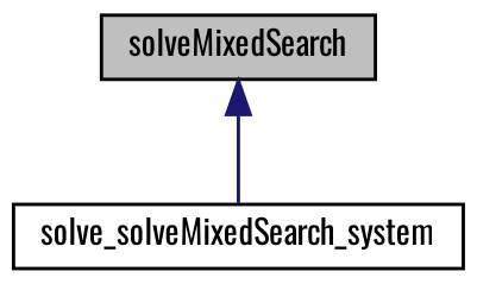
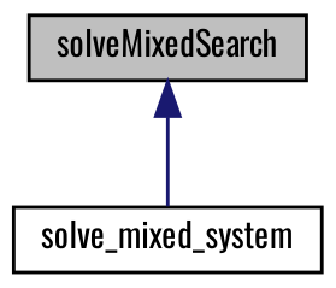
  digraph {
    rankdir=TB
    fontname=Oswald
    node [color=black fontname=Oswald fontsize=10 shape=record style=filled]
    n1 [fillcolor=grey75 fontcolor=black height=0.2 label=solveMixedSearch width=0.4]
-   n2 [fillcolor=white height=0.2 label=solve_solveMixedSearch_system width=0.4]
+   n2 [fillcolor=white height=0.2 label=solve_mixed_system width=0.4]
    n1 -> n2 [color=midnightblue dir=back fontname=Oswald fontsize=10 labelfontname=Helvetica labelfontsize=10 style=solid]
  }
